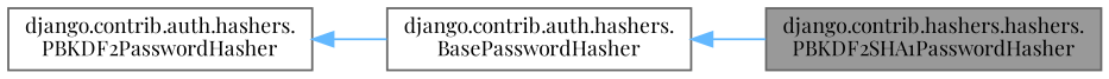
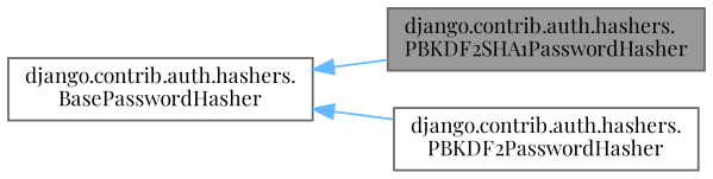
  digraph {
    fontname="Playfair Display"
    rankdir=LR
    node [color=gray40 fillcolor=white fontname="Playfair Display" fontsize=10 shape=box style=filled]
    edge [color=steelblue1 dir=back fontname="Playfair Display" fontsize=10 labelfontname=Helvetica labelfontsize=10 style=solid]
-   n1 [fillcolor=grey60 fontcolor=black height=0.2 label="django.contrib.hashers.hashers.\lPBKDF2SHA1PasswordHasher" width=0.4]
+   n1 [fillcolor=grey60 fontcolor=black height=0.2 label="django.contrib.auth.hashers.\lPBKDF2SHA1PasswordHasher" width=0.4]
    n2 [height=0.2 label="django.contrib.auth.hashers.\lPBKDF2PasswordHasher" width=0.4]
    n3 [height=0.2 label="django.contrib.auth.hashers.\lBasePasswordHasher" width=0.4]
    n3 -> n1
-   n2 -> n3
+   n3 -> n2
  }
